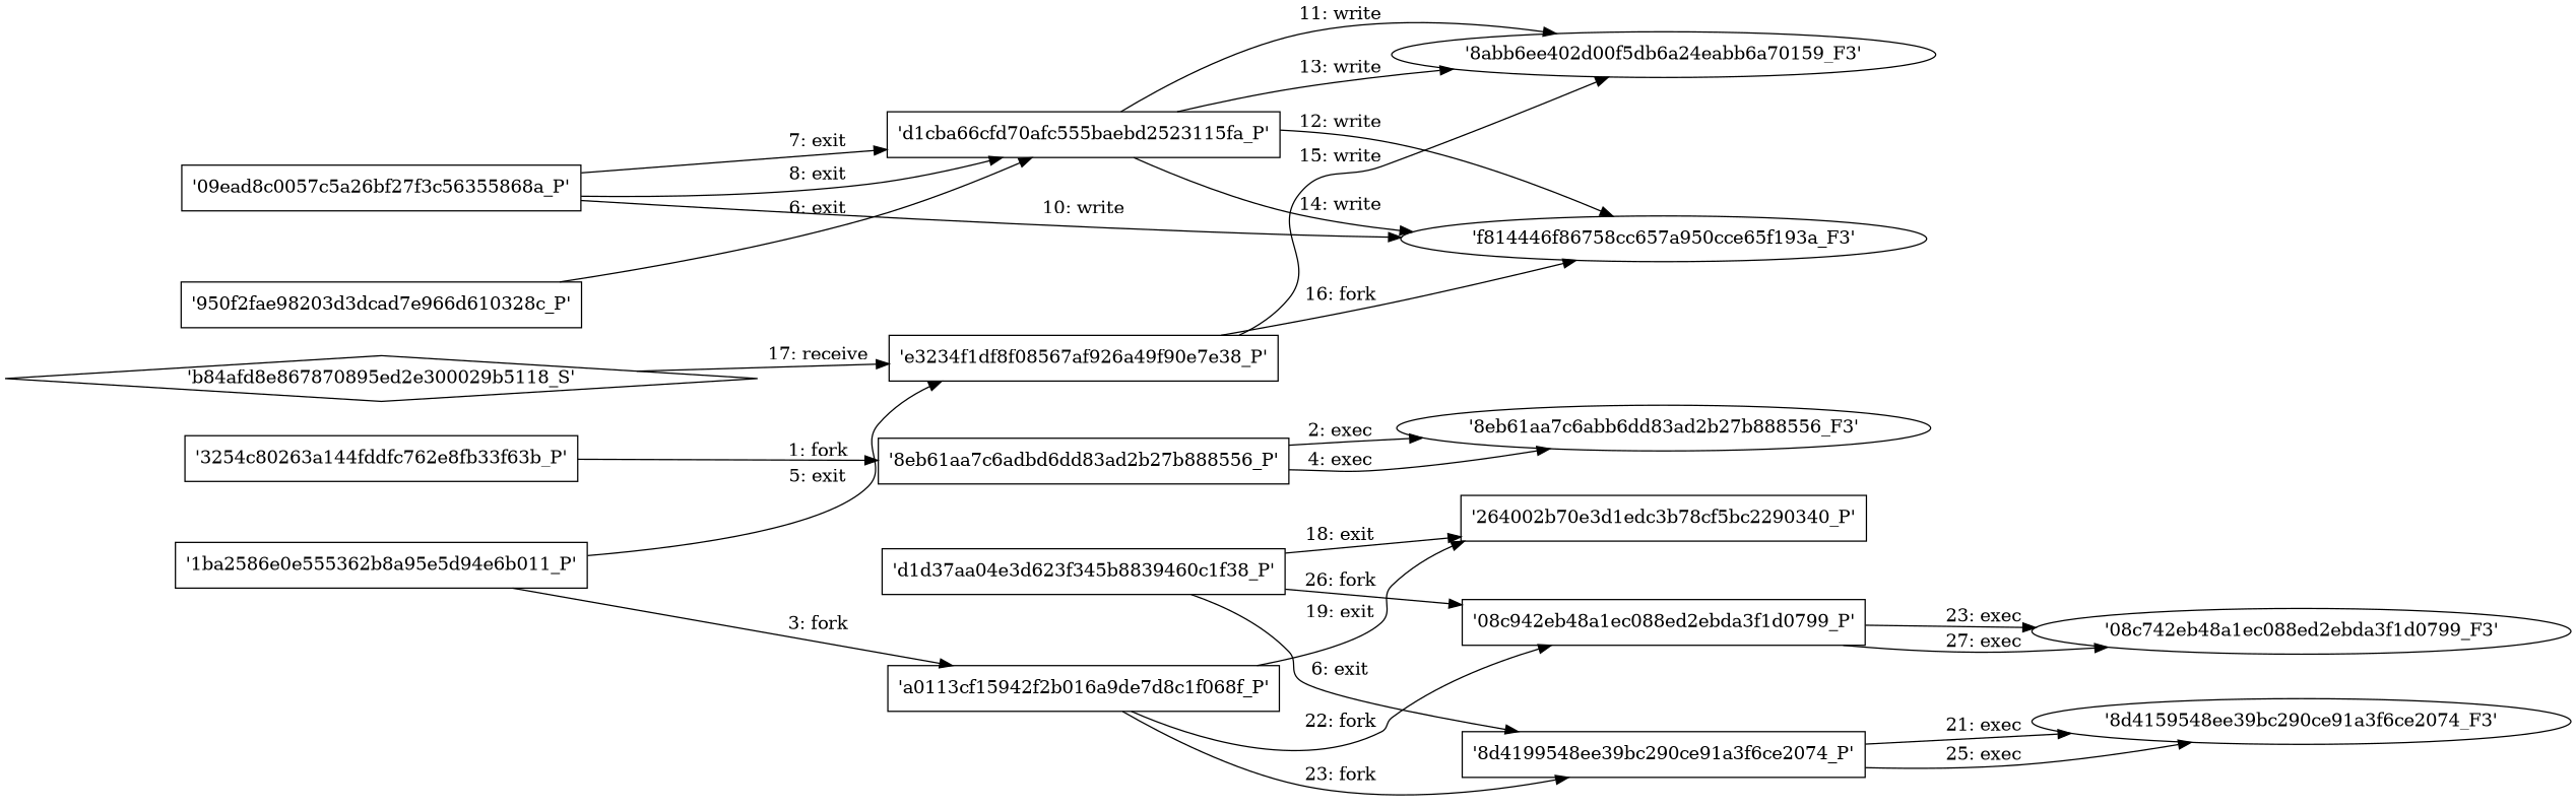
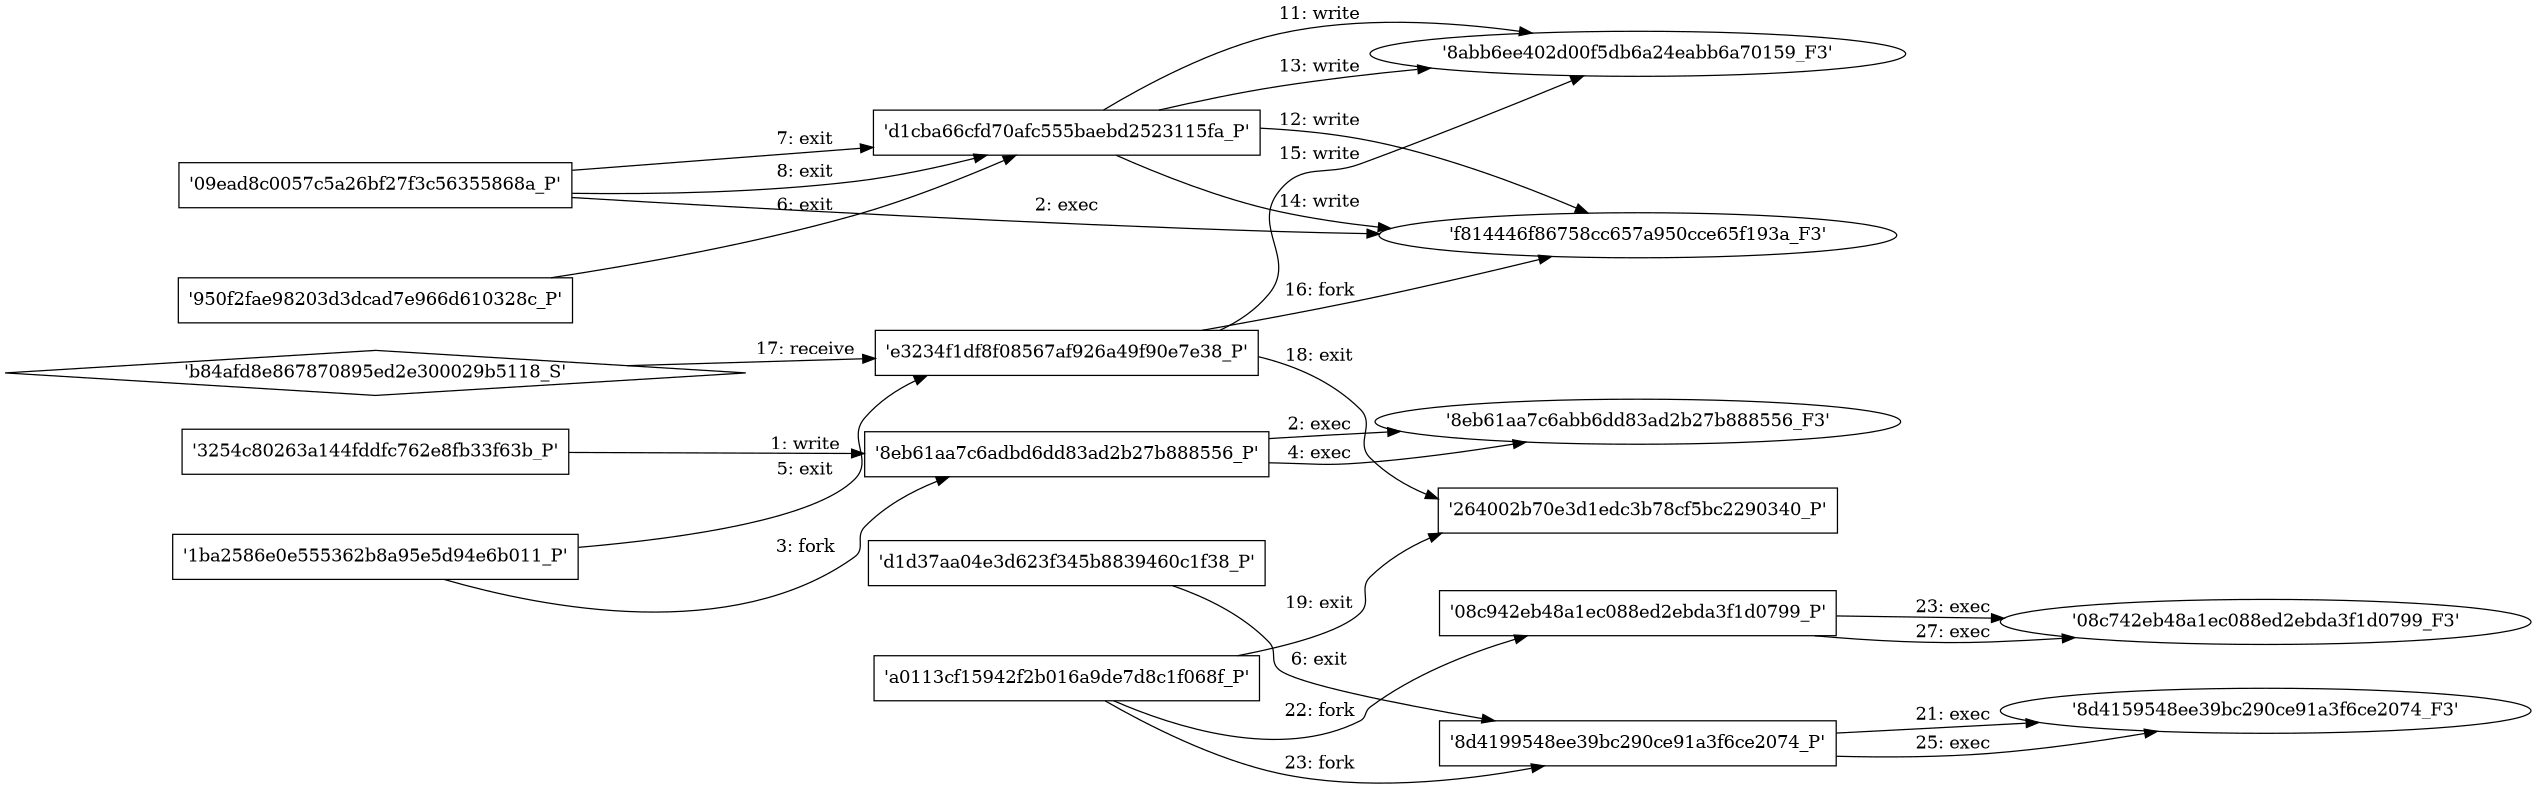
  digraph {
    engine=neato
    fixedsize=false
    fontsize=10
    nodesep=0.3
    rankdir=LR
    ranksep=0
    splines=true
    node [node_type=Process shape=box]
    "'3254c80263a144fddfc762e8fb33f63b_P'"
    "'8eb61aa7c6adbd6dd83ad2b27b888556_P'"
    n3 [label="'8eb61aa7c6abb6dd83ad2b27b888556_F3'" node_type=File shape=ellipse]
    "'1ba2586e0e555362b8a95e5d94e6b011_P'"
    "'e3234f1df8f08567af926a49f90e7e38_P'"
    "'8abb6ee402d00f5db6a24eabb6a70159_F3'" [node_type=file shape=ellipse]
    "'d1cba66cfd70afc555baebd2523115fa_P'"
    "'f814446f86758cc657a950cce65f193a_F3'" [node_type=file shape=ellipse]
    "'950f2fae98203d3dcad7e966d610328c_P'"
    "'09ead8c0057c5a26bf27f3c56355868a_P'"
    "'264002b70e3d1edc3b78cf5bc2290340_P'"
    "'b84afd8e867870895ed2e300029b5118_S'" [node_type=Socket shape=diamond]
    "'a0113cf15942f2b016a9de7d8c1f068f_P'"
    "'8d4199548ee39bc290ce91a3f6ce2074_P'"
    n15 [label="'08c942eb48a1ec088ed2ebda3f1d0799_P'"]
    n16 [label="'8d4159548ee39bc290ce91a3f6ce2074_F3'" node_type=File shape=ellipse]
    "'08c742eb48a1ec088ed2ebda3f1d0799_F3'" [node_type=File shape=ellipse]
    "'d1d37aa04e3d623f345b8839460c1f38_P'"
-   "'3254c80263a144fddfc762e8fb33f63b_P'" -> "'8eb61aa7c6adbd6dd83ad2b27b888556_P'" [label="1: fork"]
+   "'3254c80263a144fddfc762e8fb33f63b_P'" -> "'8eb61aa7c6adbd6dd83ad2b27b888556_P'" [label="1: write"]
    "'8eb61aa7c6adbd6dd83ad2b27b888556_P'" -> n3 [label="2: exec"]
    "'8eb61aa7c6adbd6dd83ad2b27b888556_P'" -> n3 [label="4: exec"]
-   "'1ba2586e0e555362b8a95e5d94e6b011_P'" -> "'a0113cf15942f2b016a9de7d8c1f068f_P'" [label="3: fork"]
+   "'1ba2586e0e555362b8a95e5d94e6b011_P'" -> "'8eb61aa7c6adbd6dd83ad2b27b888556_P'" [label="3: fork"]
    "'1ba2586e0e555362b8a95e5d94e6b011_P'" -> "'e3234f1df8f08567af926a49f90e7e38_P'" [label="5: exit"]
    "'e3234f1df8f08567af926a49f90e7e38_P'" -> "'8abb6ee402d00f5db6a24eabb6a70159_F3'" [label="15: write"]
    "'e3234f1df8f08567af926a49f90e7e38_P'" -> "'f814446f86758cc657a950cce65f193a_F3'" [label="16: fork"]
-   "'d1d37aa04e3d623f345b8839460c1f38_P'" -> "'264002b70e3d1edc3b78cf5bc2290340_P'" [label="18: exit"]
+   "'e3234f1df8f08567af926a49f90e7e38_P'" -> "'264002b70e3d1edc3b78cf5bc2290340_P'" [label="18: exit"]
    "'d1cba66cfd70afc555baebd2523115fa_P'" -> "'8abb6ee402d00f5db6a24eabb6a70159_F3'" [label="11: write"]
    "'d1cba66cfd70afc555baebd2523115fa_P'" -> "'8abb6ee402d00f5db6a24eabb6a70159_F3'" [label="13: write"]
    "'d1cba66cfd70afc555baebd2523115fa_P'" -> "'f814446f86758cc657a950cce65f193a_F3'" [label="12: write"]
    "'d1cba66cfd70afc555baebd2523115fa_P'" -> "'f814446f86758cc657a950cce65f193a_F3'" [label="14: write"]
    "'950f2fae98203d3dcad7e966d610328c_P'" -> "'d1cba66cfd70afc555baebd2523115fa_P'" [label="6: exit"]
    "'09ead8c0057c5a26bf27f3c56355868a_P'" -> "'d1cba66cfd70afc555baebd2523115fa_P'" [label="7: exit"]
    "'09ead8c0057c5a26bf27f3c56355868a_P'" -> "'d1cba66cfd70afc555baebd2523115fa_P'" [label="8: exit"]
-   "'09ead8c0057c5a26bf27f3c56355868a_P'" -> "'f814446f86758cc657a950cce65f193a_F3'" [label="10: write"]
+   "'09ead8c0057c5a26bf27f3c56355868a_P'" -> "'f814446f86758cc657a950cce65f193a_F3'" [label="2: exec"]
    "'b84afd8e867870895ed2e300029b5118_S'" -> "'e3234f1df8f08567af926a49f90e7e38_P'" [label="17: receive"]
    "'a0113cf15942f2b016a9de7d8c1f068f_P'" -> "'264002b70e3d1edc3b78cf5bc2290340_P'" [label="19: exit"]
    "'a0113cf15942f2b016a9de7d8c1f068f_P'" -> "'8d4199548ee39bc290ce91a3f6ce2074_P'" [label="23: fork"]
    "'a0113cf15942f2b016a9de7d8c1f068f_P'" -> n15 [label="22: fork"]
    "'8d4199548ee39bc290ce91a3f6ce2074_P'" -> n16 [label="21: exec"]
    "'8d4199548ee39bc290ce91a3f6ce2074_P'" -> n16 [label="25: exec"]
    n15 -> "'08c742eb48a1ec088ed2ebda3f1d0799_F3'" [label="23: exec"]
    n15 -> "'08c742eb48a1ec088ed2ebda3f1d0799_F3'" [label="27: exec"]
    "'d1d37aa04e3d623f345b8839460c1f38_P'" -> "'8d4199548ee39bc290ce91a3f6ce2074_P'" [label="6: exit"]
-   "'d1d37aa04e3d623f345b8839460c1f38_P'" -> n15 [label="26: fork"]
  }
